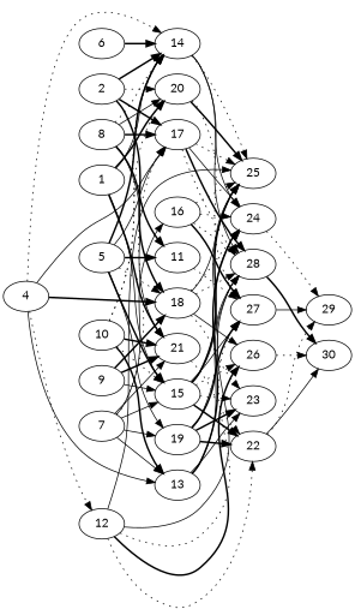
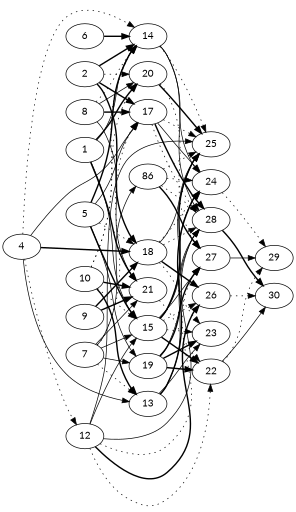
  digraph {
    fontname=Lato
    rankdir=LR
    node [alpha=0.17 fontname=Lato]
    edge [fontname=Lato style=solid]
    1 [alpha=0.03 expect_size=15222784]
    14 [alpha=0.04 expect_size=8002560]
    15 [alpha=0.11 expect_size=14986240]
    20 [alpha=0.18 expect_size=34160640]
    21 [alpha=0.02 expect_size=28072960]
    25 [alpha=0.09 expect_size=23362560]
    28 [alpha=0.16 expect_size=17918976]
    24 [alpha=0.04 expect_size=14208000]
    27 [expect_size=24352768]
    22 [expect_size=44256256]
    26 [alpha=0.06 expect_size=49408000]
    23 [alpha=0.15 expect_size=7133184]
    30 [alpha=0.02 expect_size=38985728]
    29 [alpha=0.01 expect_size=46152704]
    2 [alpha=0.19 expect_size=28319744]
    17 [expect_size=39189504]
    18 [alpha=0.12 expect_size=15977472]
    4 [alpha=0.03 expect_size=30015488]
    12 [alpha=0.04 expect_size=30499840]
    13 [alpha=0.03 expect_size=27040768]
    5 [alpha=0.10 expect_size=44920832]
-   11 [alpha=0.07 expect_size=23244800]
    19 [expect_size=41155584]
    6 [alpha=0.00 expect_size=33283072]
    7 [alpha=0.10 expect_size=35616768]
-   16 [alpha=0.09 expect_size=38433792]
+   16 [alpha=0.09 expect_size=38433792 label=86]
    8 [alpha=0.11 expect_size=28219392]
    9 [expect_size=17213440]
    10 [expect_size=41633792]
    1 -> 14
    1 -> 15
    1 -> 20 [style=bold]
    1 -> 21 [style=bold]
    14 -> 25 [style=dotted]
    14 -> 28
    14 -> 24
    15 -> 25 [style=bold]
    15 -> 28
    15 -> 24
    15 -> 27
    15 -> 22 [style=bold]
    15 -> 26 [style=dotted]
    15 -> 23 [style=dotted]
    20 -> 25 [style=bold]
    20 -> 27 [style=dotted]
    21 -> 22 [style=dotted]
    28 -> 30 [style=bold]
    24 -> 29 [style=dotted]
    27 -> 29
    22 -> 30
    22 -> 29 [style=dotted]
    26 -> 30 [style=dotted]
    2 -> 14 [style=bold]
    2 -> 20 [style=dotted]
    2 -> 17 [style=bold]
    2 -> 18 [style=bold]
    17 -> 25 [style=dotted]
    17 -> 28 [style=dotted]
    17 -> 28 [style=bold]
    17 -> 24
    18 -> 25
    18 -> 28 [style=dotted]
    18 -> 24 [style=dotted]
-   18 -> 26
+   18 -> 26 [style=bold]
    18 -> 23 [style=dotted]
    4 -> 14 [style=dotted]
    4 -> 17
    4 -> 18 [style=bold]
    4 -> 12 [style=dotted]
    4 -> 13
    12 -> 25
    12 -> 28
    12 -> 27 [style=dotted]
    12 -> 22 [style=dotted]
    12 -> 26 [style=bold]
    13 -> 28
    13 -> 24 [style=bold]
    13 -> 23
    5 -> 14 [style=bold]
    5 -> 15 [style=bold]
    5 -> 17
    5 -> 18 [style=dotted]
-   5 -> 11 [style=bold]
    5 -> 19
-   11 -> 27 [style=dotted]
    19 -> 25
    19 -> 27 [style=bold]
    19 -> 22 [style=bold]
    19 -> 23 [style=bold]
    6 -> 14 [style=bold]
    7 -> 15
    7 -> 21
    7 -> 17 [style=dotted]
-   7 -> 13
+   7 -> 13 [style=dotted]
    7 -> 19
    7 -> 16
    16 -> 25 [style=dotted]
    16 -> 28 [style=dotted]
    16 -> 24 [style=dotted]
    16 -> 27 [style=bold]
    8 -> 14 [style=dotted]
    8 -> 20
    8 -> 21
    8 -> 17 [style=bold]
-   8 -> 11 [style=bold]
-   9 -> 15
+   12 -> 15
    9 -> 21 [style=bold]
    9 -> 18 [style=bold]
    10 -> 14 [style=dotted]
    10 -> 15 [style=dotted]
    10 -> 20 [style=dotted]
    10 -> 21 [style=bold]
    10 -> 13 [style=bold]
  }
